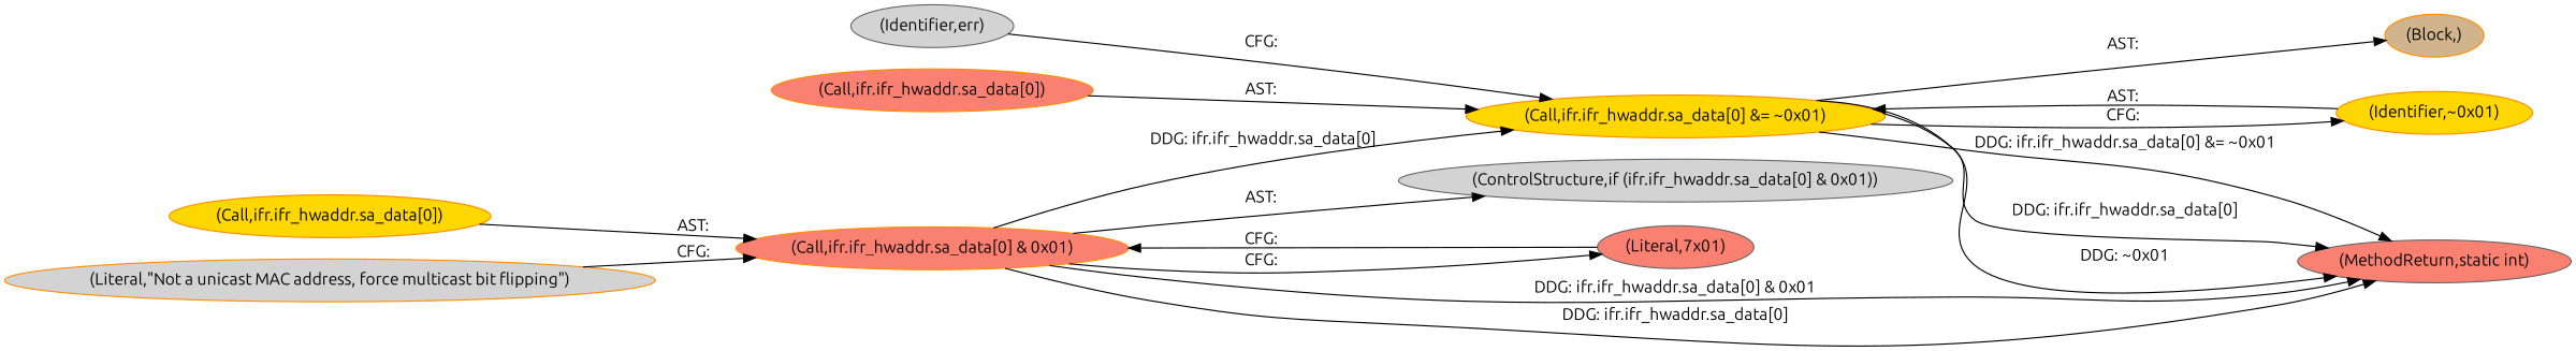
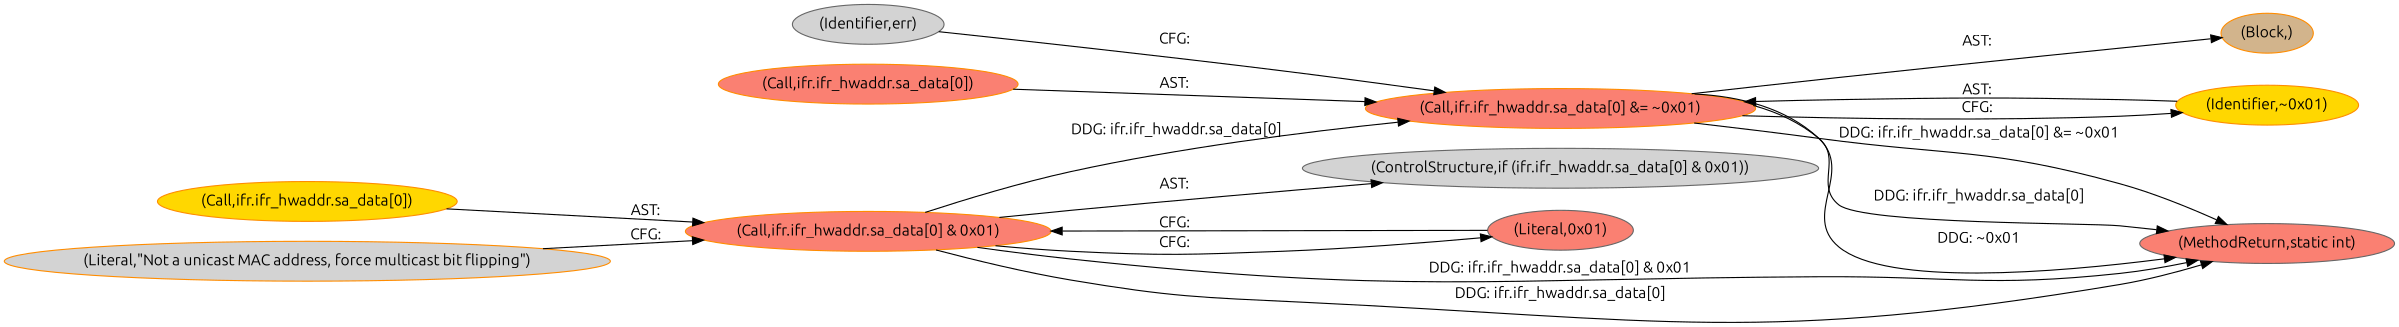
  digraph {
    fontname=Ubuntu
    rankdir=LR
    node [color=darkorange fillcolor=salmon fontname=Ubuntu style=filled]
    edge [fontname=Ubuntu]
    n1 [label="(Call,ifr.ifr_hwaddr.sa_data[0] & 0x01)"]
-   n2 [fillcolor=gold label="(Call,ifr.ifr_hwaddr.sa_data[0] &= ~0x01)"]
+   n2 [label="(Call,ifr.ifr_hwaddr.sa_data[0] &= ~0x01)"]
    n3 [color=gray40 label="(MethodReturn,static int)"]
-   n4 [color=gray40 label="(Literal,7x01)"]
+   n4 [color=gray40 label="(Literal,0x01)"]
    n5 [color=gray40 fillcolor=lightgrey label="(ControlStructure,if (ifr.ifr_hwaddr.sa_data[0] & 0x01))"]
    n6 [fillcolor=gold label="(Identifier,~0x01)"]
    n7 [fillcolor=tan label="(Block,)"]
    n8 [fillcolor=gold label="(Call,ifr.ifr_hwaddr.sa_data[0])"]
    n9 [color=gray40 fillcolor=lightgrey label="(Identifier,err)"]
    n10 [label="(Call,ifr.ifr_hwaddr.sa_data[0])"]
    n11 [fillcolor=lightgrey label="(Literal,\"Not a unicast MAC address, force multicast bit flipping\")"]
    n1 -> n2 [label="DDG: ifr.ifr_hwaddr.sa_data[0]"]
    n1 -> n3 [label="DDG: ifr.ifr_hwaddr.sa_data[0] & 0x01"]
    n1 -> n3 [label="DDG: ifr.ifr_hwaddr.sa_data[0]"]
    n1 -> n4 [label="CFG: "]
    n1 -> n5 [label="AST: "]
    n2 -> n3 [label="DDG: ifr.ifr_hwaddr.sa_data[0] &= ~0x01"]
    n2 -> n3 [label="DDG: ifr.ifr_hwaddr.sa_data[0]"]
    n2 -> n3 [label="DDG: ~0x01"]
    n2 -> n6 [label="CFG: "]
    n2 -> n7 [label="AST: "]
    n4 -> n1 [label="CFG: "]
    n6 -> n2 [label="AST: "]
    n8 -> n1 [label="AST: "]
    n9 -> n2 [label="CFG: "]
    n10 -> n2 [label="AST: "]
    n11 -> n1 [label="CFG: "]
  }
